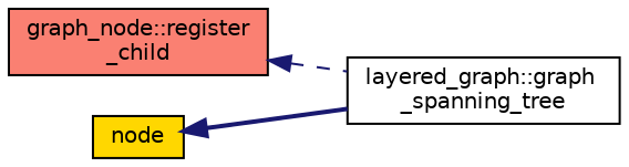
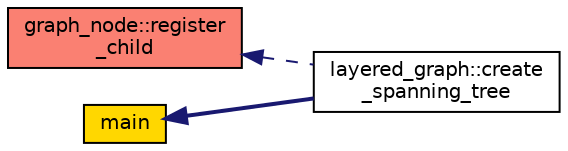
  digraph {
    rankdir=LR
    node [color=black fontname=Helvetica fontsize=10 shape=box style=filled]
    edge [color=midnightblue dir=back fontname=Helvetica fontsize=10 labelfontname=Helvetica labelfontsize=10]
    n1 [fillcolor=salmon fontcolor=black height=0.2 label="graph_node::register\l_child" width=0.4]
-   n2 [fillcolor=white height=0.2 label="layered_graph::graph\l_spanning_tree" width=0.4]
-   n3 [fillcolor=gold height=0.2 label="node" width=0.4]
+   n2 [fillcolor=white height=0.2 label="layered_graph::create\l_spanning_tree" width=0.4]
+   n3 [fillcolor=gold height=0.2 label=main width=0.4]
    n1 -> n2 [style=dashed]
    n3 -> n2 [style=bold]
  }
